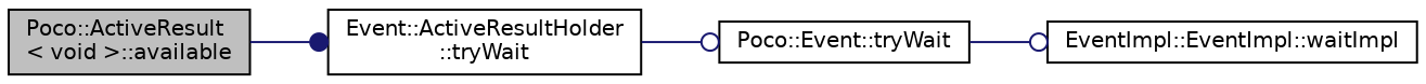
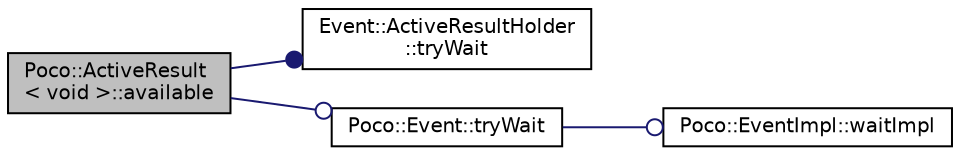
  digraph {
    rankdir=LR
    node [color=black fillcolor=white fontname=Helvetica fontsize=10 shape=record style=filled]
    edge [arrowhead=odot color=midnightblue fontname=Helvetica fontsize=10 labelfontname=Helvetica labelfontsize=10 style=solid]
    n1 [fillcolor=grey75 fontcolor=black height=0.2 label="Poco::ActiveResult\l\< void \>::available" width=0.4]
    n2 [height=0.2 label="Event::ActiveResultHolder\l::tryWait" width=0.4]
    n3 [height=0.2 label="Poco::Event::tryWait" width=0.4]
-   n4 [height=0.2 label="EventImpl::EventImpl::waitImpl" width=0.4]
+   n4 [height=0.2 label="Poco::EventImpl::waitImpl" width=0.4]
    n1 -> n2 [arrowhead=dot]
-   n2 -> n3
+   n1 -> n3
    n3 -> n4
  }
